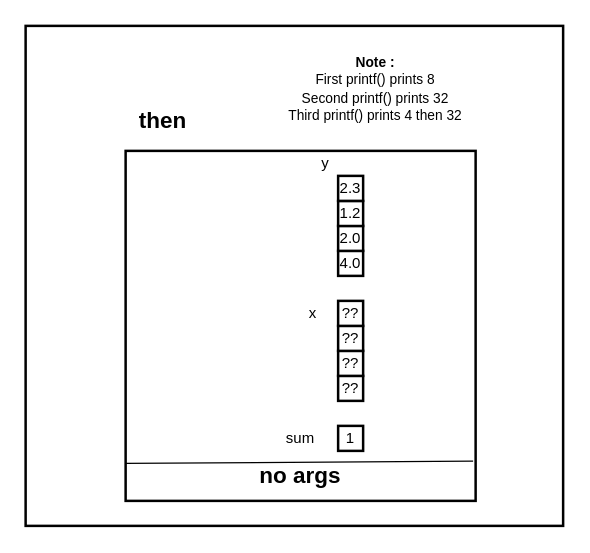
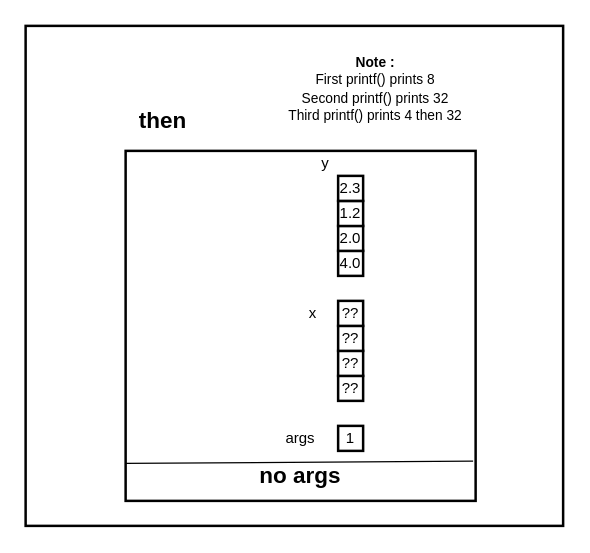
  <mxCell id="0" />
  <mxCell id="1" parent="0" />
  <mxCell id="2" value="" style="rounded=0;whiteSpace=wrap;html=1;strokeWidth=2;noLabel=1;fontColor=none;" vertex="1" parent="1"><mxGeometry x="20" y="20" width="430" height="400" as="geometry" /></mxCell>
  <mxCell id="3" value="" style="whiteSpace=wrap;html=1;aspect=fixed;strokeWidth=2;perimeterSpacing=2;perimeter=ellipsePerimeter;resizeWidth=1;editable=1;imageWidth=10;imageAspect=0;" vertex="1" parent="1"><mxGeometry x="100" y="120" width="280" height="280" as="geometry" /></mxCell>
  <mxCell id="4" value="&lt;b&gt;&lt;font style=&quot;font-size: 18px&quot;&gt;then&lt;/font&gt;&lt;/b&gt;" style="text;html=1;strokeColor=none;fillColor=none;align=center;verticalAlign=middle;whiteSpace=wrap;rounded=0;" vertex="1" parent="1"><mxGeometry x="110" y="86" width="40" height="20" as="geometry" /></mxCell>
  <mxCell id="5" value="4.0" style="rounded=0;whiteSpace=wrap;html=1;strokeWidth=2;" vertex="1" parent="1"><mxGeometry x="270" y="200" width="20" height="20" as="geometry" /></mxCell>
  <mxCell id="6" value="2.0" style="rounded=0;whiteSpace=wrap;html=1;strokeWidth=2;" vertex="1" parent="1"><mxGeometry x="270" y="180" width="20" height="20" as="geometry" /></mxCell>
  <mxCell id="7" value="1.2" style="rounded=0;whiteSpace=wrap;html=1;strokeWidth=2;" vertex="1" parent="1"><mxGeometry x="270" y="160.1" width="20" height="20" as="geometry" /></mxCell>
  <mxCell id="8" value="1" style="rounded=0;whiteSpace=wrap;html=1;strokeWidth=2;" vertex="1" parent="1"><mxGeometry x="270" y="340" width="20" height="20" as="geometry" /></mxCell>
  <mxCell id="9" value="??" style="rounded=0;whiteSpace=wrap;html=1;strokeWidth=2;" vertex="1" parent="1"><mxGeometry x="270" y="300" width="20" height="20" as="geometry" /></mxCell>
  <mxCell id="10" value="2.3" style="rounded=0;whiteSpace=wrap;html=1;strokeWidth=2;" vertex="1" parent="1"><mxGeometry x="270" y="140" width="20" height="20" as="geometry" /></mxCell>
- <mxCell id="11" value="sum" style="text;html=1;strokeColor=none;fillColor=none;align=center;verticalAlign=middle;whiteSpace=wrap;rounded=0;" vertex="1" parent="1"><mxGeometry x="220" y="340" width="40" height="20" as="geometry" /></mxCell>
+ <mxCell id="11" value="args" style="text;html=1;strokeColor=none;fillColor=none;align=center;verticalAlign=middle;whiteSpace=wrap;rounded=0;" vertex="1" parent="1"><mxGeometry x="220" y="340" width="40" height="20" as="geometry" /></mxCell>
  <mxCell id="12" value="x" style="text;html=1;strokeColor=none;fillColor=none;align=center;verticalAlign=middle;whiteSpace=wrap;rounded=0;" vertex="1" parent="1"><mxGeometry x="230" y="240" width="40" height="20" as="geometry" /></mxCell>
  <mxCell id="13" value="y" style="text;html=1;strokeColor=none;fillColor=none;align=center;verticalAlign=middle;whiteSpace=wrap;rounded=0;" vertex="1" parent="1"><mxGeometry x="240" y="120" width="40" height="20" as="geometry" /></mxCell>
  <mxCell id="14" value="??" style="rounded=0;whiteSpace=wrap;html=1;strokeWidth=2;" vertex="1" parent="1"><mxGeometry x="270" y="280" width="20" height="20" as="geometry" /></mxCell>
  <mxCell id="15" value="??" style="rounded=0;whiteSpace=wrap;html=1;strokeWidth=2;" vertex="1" parent="1"><mxGeometry x="270" y="260" width="20" height="20" as="geometry" /></mxCell>
  <mxCell id="16" value="??" style="rounded=0;whiteSpace=wrap;html=1;strokeWidth=2;" vertex="1" parent="1"><mxGeometry x="270" y="240" width="20" height="20" as="geometry" /></mxCell>
  <mxCell id="17" value="" style="endArrow=none;html=1;fontColor=none;entryX=0.986;entryY=0.881;entryDx=0;entryDy=0;exitX=0;exitY=0.75;exitDx=0;exitDy=0;entryPerimeter=0;" edge="1" parent="1" target="3"><mxGeometry width="50" height="50" relative="1" as="geometry"><mxPoint x="100" y="370" as="sourcePoint" /><mxPoint x="350" y="370" as="targetPoint" /></mxGeometry></mxCell>
  <mxCell id="18" value="&lt;b&gt;&lt;font style=&quot;font-size: 18px&quot;&gt;no args&lt;/font&gt;&lt;/b&gt;" style="text;html=1;strokeColor=none;fillColor=none;align=center;verticalAlign=middle;whiteSpace=wrap;rounded=0;" vertex="1" parent="1"><mxGeometry x="190" y="370" width="100" height="20" as="geometry" /></mxCell>
  <mxCell id="19" value="&lt;font style=&quot;font-size: 11px&quot;&gt;&lt;b&gt;Note :&lt;/b&gt;&lt;br&gt;&lt;span&gt;First printf() prints 8&lt;br&gt;&lt;/span&gt;Second printf() prints 32&lt;br&gt;Third printf() prints 4 then 32&lt;br&gt;&lt;/font&gt;" style="text;html=1;strokeColor=none;fillColor=none;align=center;verticalAlign=middle;whiteSpace=wrap;rounded=0;" vertex="1" parent="1"><mxGeometry x="220" y="60" width="160" height="20" as="geometry" /></mxCell>
